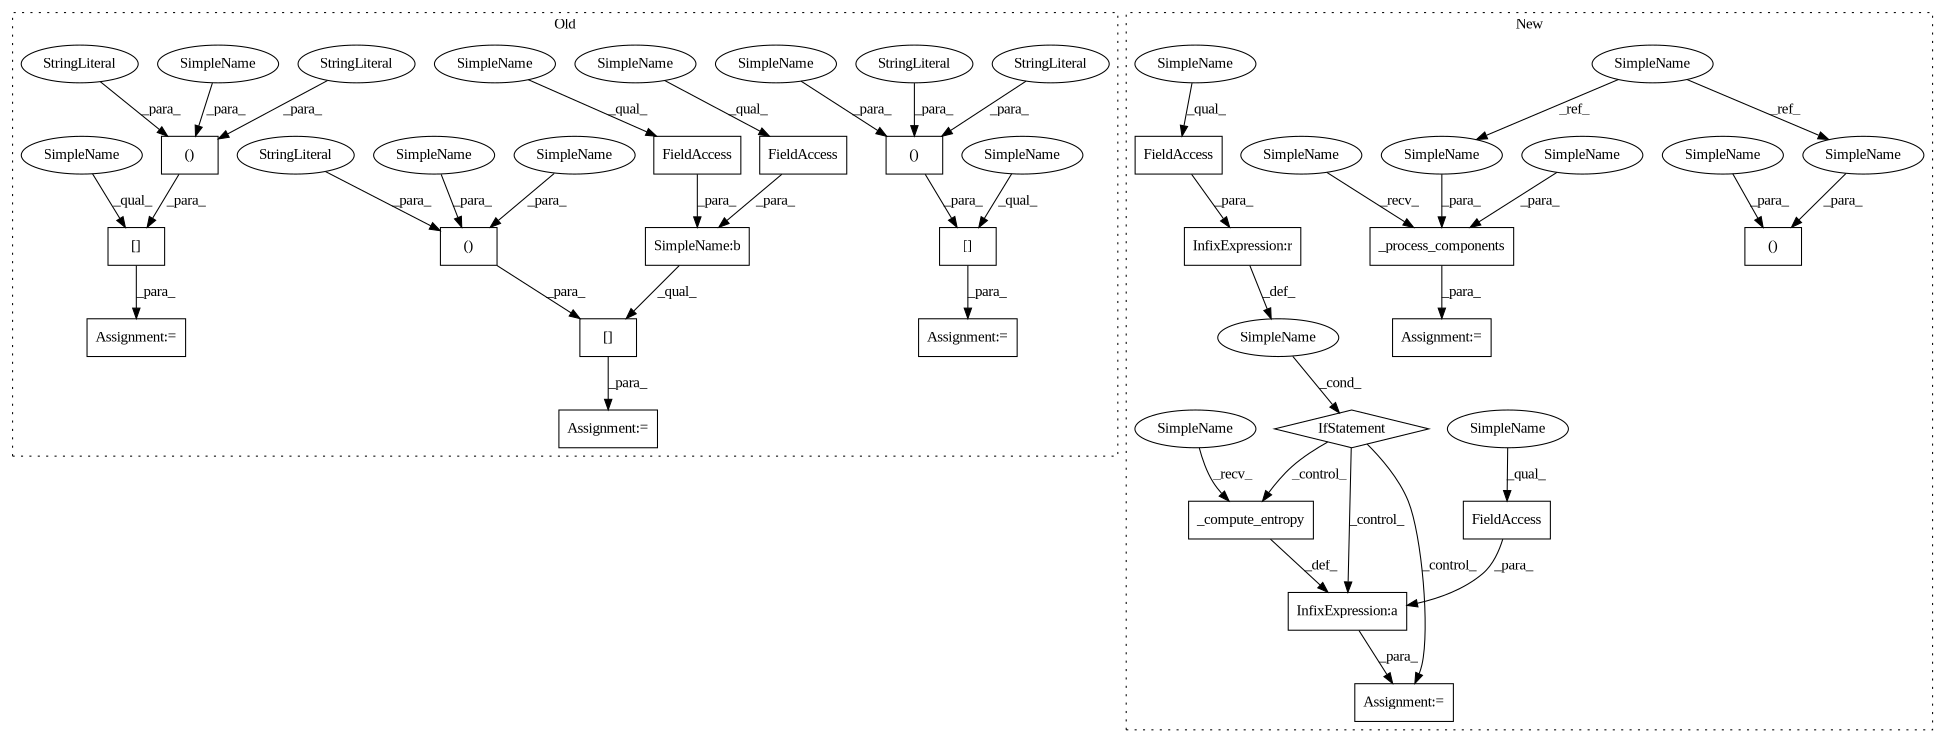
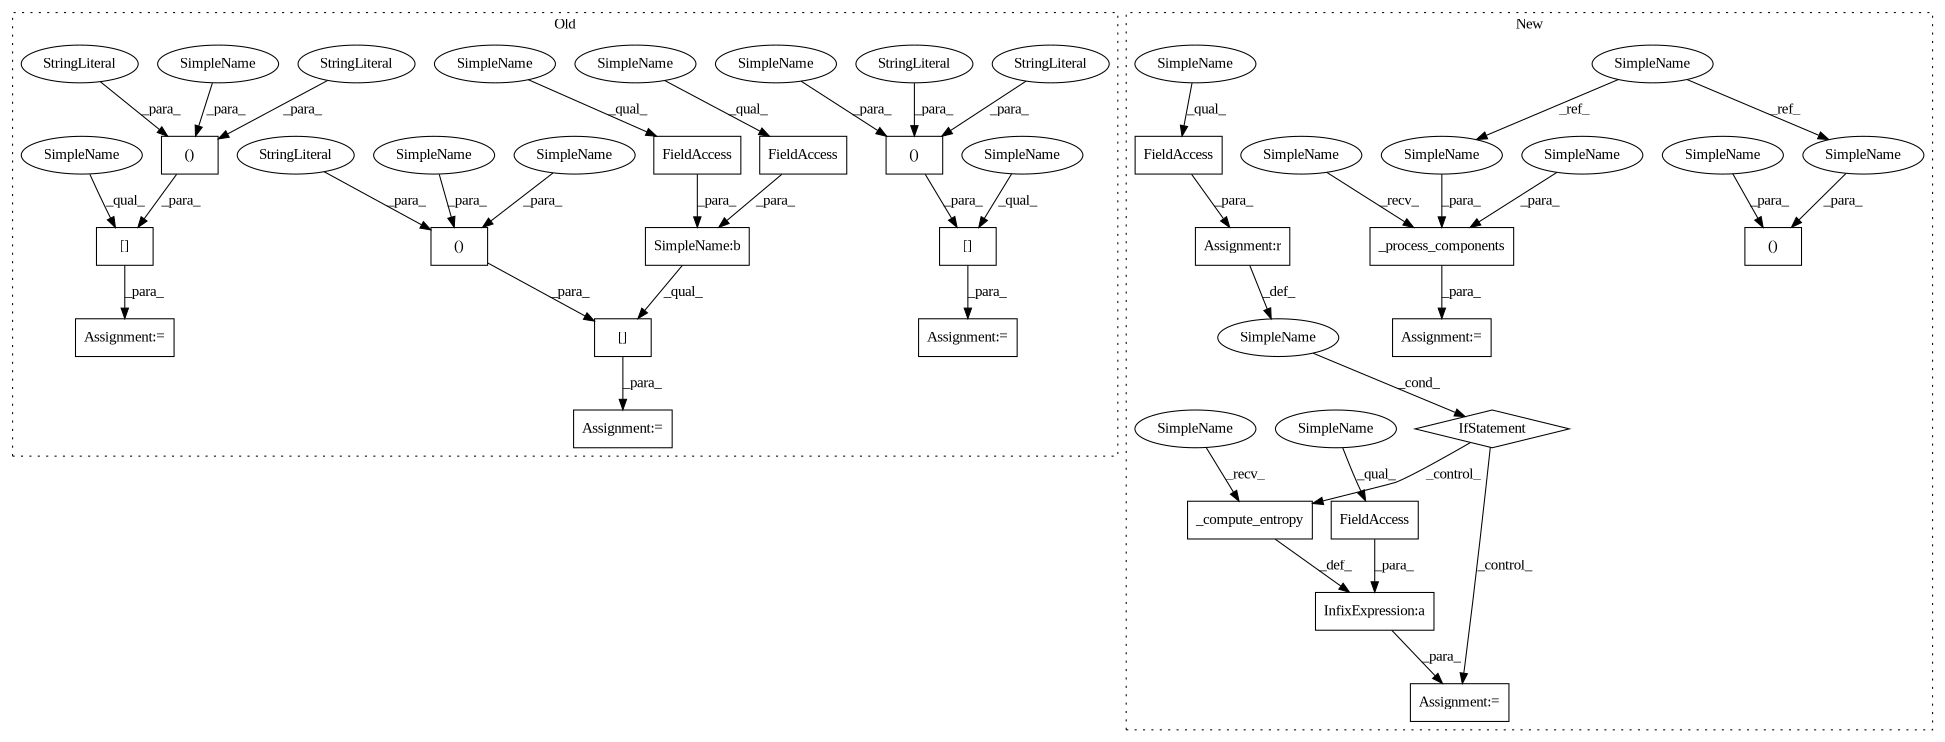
  digraph {
    fontname="Liberation Serif"
    node [a=42 fontname="Liberation Serif" l=4 s=4528 shape=ellipse]
    edge [fontname="Liberation Serif"]
    n1 [a=2 l="35,2" label="[]" s="4493,4578" shape=box]
    n2 [a=106 l=50 label="()" shape=box]
    n3 [a=27 l=3 label="SimpleName:b" s=4506 shape=box]
    n4 [a=22 l=12 label=FieldAccess s=4509 shape=box]
    n5 [a=22 l=12 label=FieldAccess s=4494 shape=box]
    n6 [a=106 l=62 label="()" s=4605 shape=box]
    n7 [a=2 l="12,2" label="[]" s="4593,4667" shape=box]
    n8 [a=106 l=62 label="()" s=4700 shape=box]
    n9 [a=2 l="15,2" label="[]" s="4685,4762" shape=box]
    n10 [a=45 l=16 label=StringLiteral s=4746]
    n11 [a=45 l=16 label=StringLiteral s=4651]
    n12 [a=7 l=1 label="Assignment:=" s=4592 shape=box]
    n13 [a=45 l=16 label=StringLiteral s=4605]
    n14 [a=45 l=16 label=StringLiteral s=4545]
    n15 [a=7 l=1 label="Assignment:=" s=4684 shape=box]
    n16 [a=7 l=1 label="Assignment:=" s=4492 shape=box]
    n17 [a=45 l=16 label=StringLiteral s=4700]
    n18 [label=SimpleName s=4574]
    n19 [label=SimpleName s=4634]
    n20 [label=SimpleName s=4729]
    n21 [label=SimpleName]
    n22 [label=SimpleName s=4509]
    n23 [label=SimpleName s=4494]
    n24 [l=9 label=SimpleName s=4685]
    n25 [l=6 label=SimpleName s=4593]
    n26 [a=32 l="20,1" label=_process_components s="5607,5643" shape=box]
    n27 [a=7 l=2 label="Assignment:=" s=5600 shape=box]
    n28 [l=6 label=SimpleName s=5253]
    n29 [a=106 l=47 label="()" s=5553 shape=box]
    n30 [a=22 l=27 label=FieldAccess s=6536 shape=box]
    n31 [a=27 l=3 label="InfixExpression:a" s=6563 shape=box]
    n32 [a=32 l="17,1" label=_compute_entropy s="6571,6598" shape=box]
    n33 [label=SimpleName l="" s=""]
-   n34 [a=27 label="InfixExpression:r" s=6462 shape=box]
+   n34 [a=27 label="Assignment:r" s=6462 shape=box]
    n35 [a=22 l=27 label=FieldAccess s=6435 shape=box]
    n36 [a=25 l="4,2" label=IfStatement s="6431,6470" shape=diamond]
    n37 [a=7 l=2 label="Assignment:=" s=6533 shape=box]
    n38 [l=9 label=SimpleName s=5591]
    n39 [l=9 label=SimpleName s=5634]
    n40 [l=6 label=SimpleName s=5572]
    n41 [l=6 label=SimpleName s=5627]
    n42 [label=SimpleName s=6435]
    n43 [label=SimpleName s=5602]
    n44 [label=SimpleName s=6536]
    n45 [label=SimpleName s=6566]
    subgraph cluster_1 {
      label=Old
      style=dotted
      n1
      n2
      n3
      n4
      n5
      n6
      n7
      n8
      n9
      n10
      n11
      n12
      n13
      n14
      n15
      n16
      n17
      n18
      n19
      n20
      n21
      n22
      n23
      n24
      n25
    }
    subgraph cluster_2 {
      label=New
      style=dotted
      n26
      n27
      n28
      n29
      n30
      n31
      n32
      n33
      n34
      n35
      n36
      n37
      n38
      n39
      n40
      n41
      n42
      n43
      n44
      n45
    }
    n1 -> n16 [label=_para_]
    n2 -> n1 [label=_para_]
    n3 -> n1 [label=_qual_]
    n4 -> n3 [label=_para_]
    n5 -> n3 [label=_para_]
    n6 -> n7 [label=_para_]
    n7 -> n12 [label=_para_]
    n8 -> n9 [label=_para_]
    n9 -> n15 [label=_para_]
    n10 -> n8 [label=_para_]
    n11 -> n6 [label=_para_]
    n13 -> n6 [label=_para_]
    n14 -> n2 [label=_para_]
    n17 -> n8 [label=_para_]
    n18 -> n2 [label=_para_]
    n19 -> n6 [label=_para_]
    n20 -> n8 [label=_para_]
    n21 -> n2 [label=_para_]
    n22 -> n4 [label=_qual_]
    n23 -> n5 [label=_qual_]
    n24 -> n9 [label=_qual_]
    n25 -> n7 [label=_qual_]
    n26 -> n27 [label=_para_]
    n28 -> n40 [label=_ref_]
    n28 -> n41 [label=_ref_]
    n30 -> n31 [label=_para_]
    n31 -> n37 [label=_para_]
    n32 -> n31 [label=_def_]
    n33 -> n36 [label=_cond_]
    n34 -> n33 [label=_def_]
    n35 -> n34 [label=_para_]
-   n36 -> n31 [label=_control_]
    n36 -> n32 [label=_control_]
    n36 -> n37 [label=_control_]
    n38 -> n29 [label=_para_]
    n39 -> n26 [label=_para_]
    n40 -> n29 [label=_para_]
    n41 -> n26 [label=_para_]
    n42 -> n35 [label=_qual_]
    n43 -> n26 [label=_recv_]
    n44 -> n30 [label=_qual_]
    n45 -> n32 [label=_recv_]
  }
